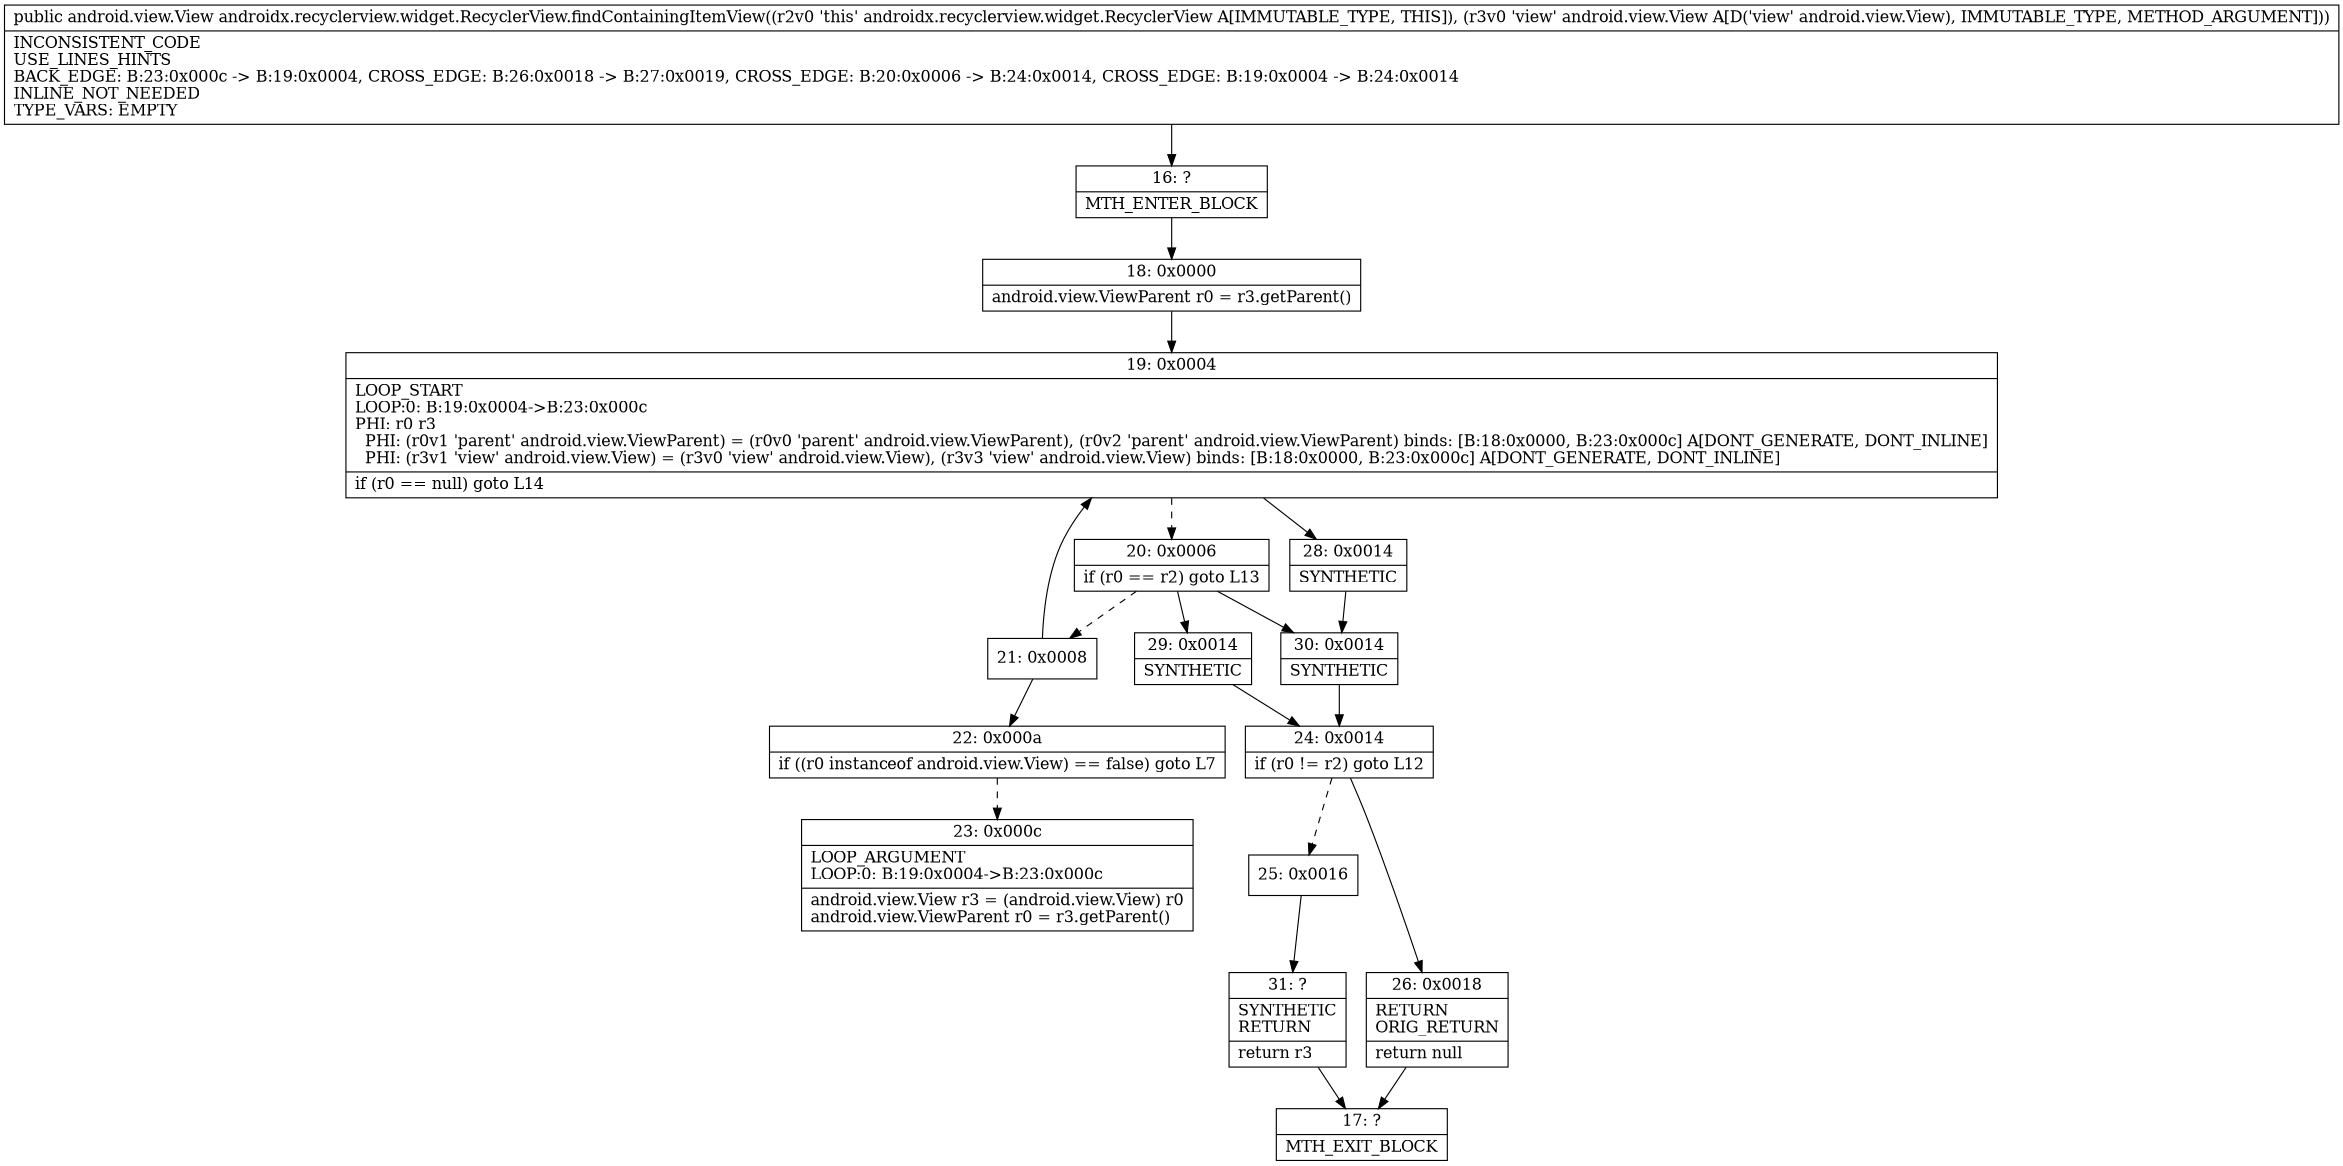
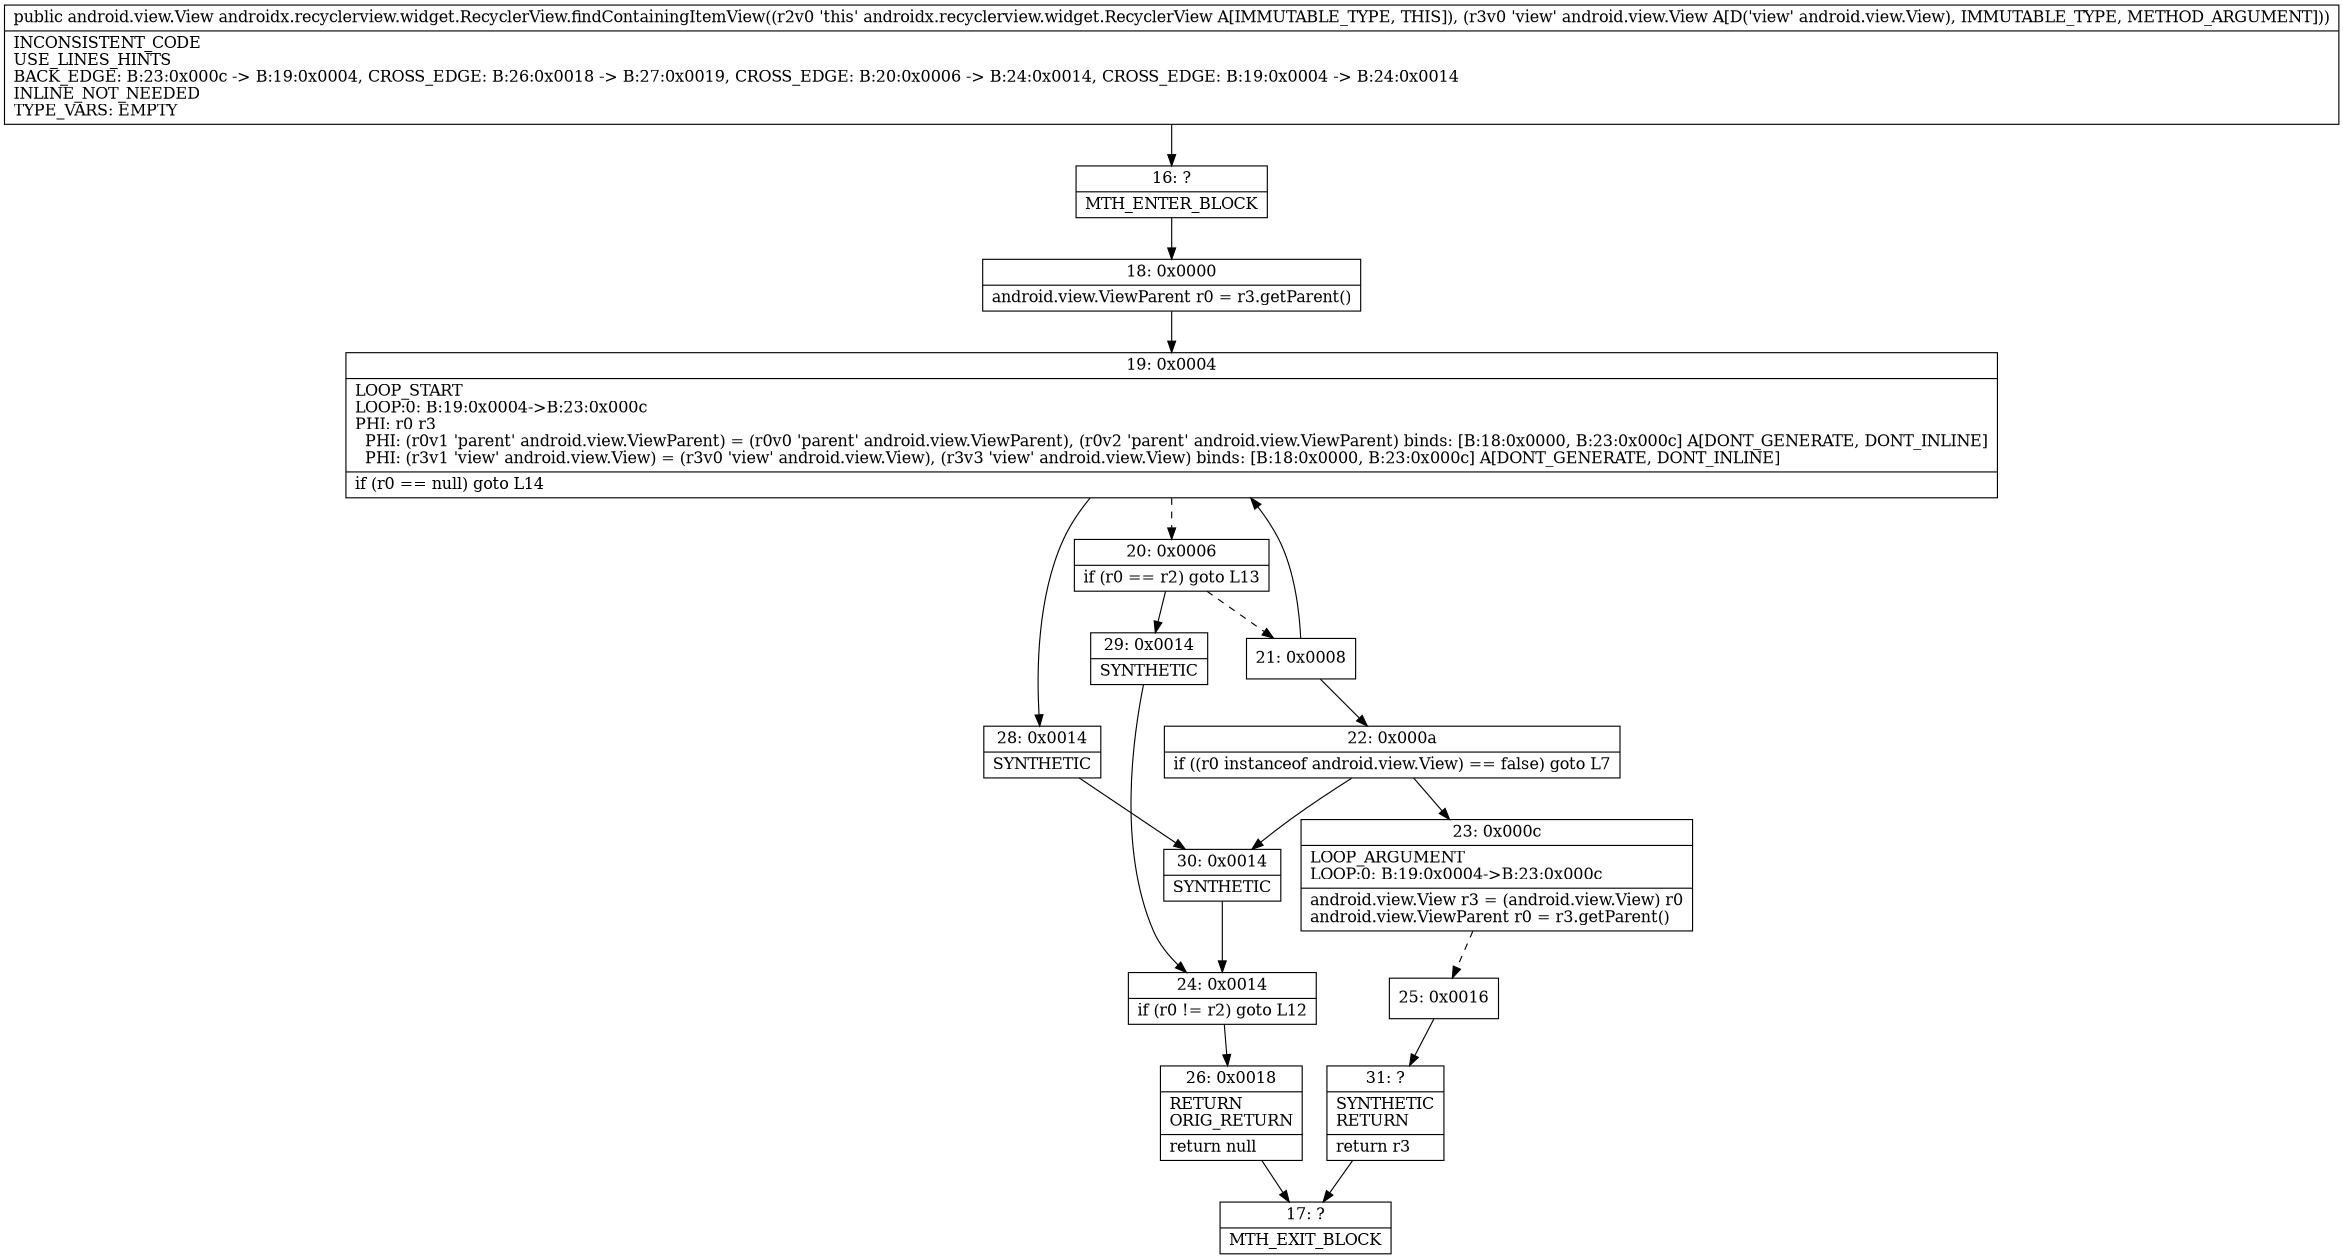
  digraph {
    node [shape=record]
    n1 [label="{16\:\ ?|MTH_ENTER_BLOCK\l}"]
    n2 [label="{18\:\ 0x0000|android.view.ViewParent r0 = r3.getParent()\l}"]
    n3 [label="{19\:\ 0x0004|LOOP_START\lLOOP:0: B:19:0x0004\-\>B:23:0x000c\lPHI: r0 r3 \l  PHI: (r0v1 'parent' android.view.ViewParent) = (r0v0 'parent' android.view.ViewParent), (r0v2 'parent' android.view.ViewParent) binds: [B:18:0x0000, B:23:0x000c] A[DONT_GENERATE, DONT_INLINE]\l  PHI: (r3v1 'view' android.view.View) = (r3v0 'view' android.view.View), (r3v3 'view' android.view.View) binds: [B:18:0x0000, B:23:0x000c] A[DONT_GENERATE, DONT_INLINE]\l|if (r0 == null) goto L14\l}"]
    n4 [label="{20\:\ 0x0006|if (r0 == r2) goto L13\l}"]
    n5 [label="{28\:\ 0x0014|SYNTHETIC\l}"]
    n6 [label="{21\:\ 0x0008}"]
    n7 [label="{29\:\ 0x0014|SYNTHETIC\l}"]
    n8 [label="{30\:\ 0x0014|SYNTHETIC\l}"]
    n9 [label="{22\:\ 0x000a|if ((r0 instanceof android.view.View) == false) goto L7\l}"]
    n10 [label="{24\:\ 0x0014|if (r0 != r2) goto L12\l}"]
    n11 [label="{23\:\ 0x000c|LOOP_ARGUMENT\lLOOP:0: B:19:0x0004\-\>B:23:0x000c\l|android.view.View r3 = (android.view.View) r0\landroid.view.ViewParent r0 = r3.getParent()\l}"]
    n12 [label="{25\:\ 0x0016}"]
    n13 [label="{26\:\ 0x0018|RETURN\lORIG_RETURN\l|return null\l}"]
    n14 [label="{31\:\ ?|SYNTHETIC\lRETURN\l|return r3\l}"]
    n15 [label="{17\:\ ?|MTH_EXIT_BLOCK\l}"]
    n16 [label="{public android.view.View androidx.recyclerview.widget.RecyclerView.findContainingItemView((r2v0 'this' androidx.recyclerview.widget.RecyclerView A[IMMUTABLE_TYPE, THIS]), (r3v0 'view' android.view.View A[D('view' android.view.View), IMMUTABLE_TYPE, METHOD_ARGUMENT]))  | INCONSISTENT_CODE\lUSE_LINES_HINTS\lBACK_EDGE: B:23:0x000c \-\> B:19:0x0004, CROSS_EDGE: B:26:0x0018 \-\> B:27:0x0019, CROSS_EDGE: B:20:0x0006 \-\> B:24:0x0014, CROSS_EDGE: B:19:0x0004 \-\> B:24:0x0014\lINLINE_NOT_NEEDED\lTYPE_VARS: EMPTY\l}"]
    n1 -> n2
    n2 -> n3
    n3 -> n4 [style=dashed]
    n3 -> n5
    n4 -> n6 [style=dashed]
    n4 -> n7
    n5 -> n8
    n6 -> n3
    n6 -> n9
    n7 -> n10
    n8 -> n10
-   n4 -> n8
-   n9 -> n11 [style=dashed]
-   n10 -> n12 [style=dashed]
+   n9 -> n8
+   n9 -> n11 [style=solid]
+   n11 -> n12 [style=dashed]
    n10 -> n13
    n12 -> n14
    n13 -> n15
    n14 -> n15
    n16 -> n1
  }
